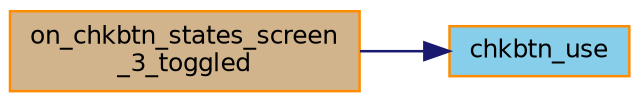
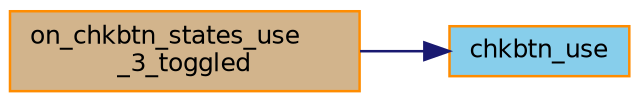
  digraph {
    rankdir=LR
    node [color=darkorange fontname=Helvetica fontsize=10 shape=record style=filled]
-   n1 [fillcolor=tan fontcolor=black height=0.2 label="on_chkbtn_states_screen\l_3_toggled" width=0.4]
+   n1 [fillcolor=tan fontcolor=black height=0.2 label="on_chkbtn_states_use\l_3_toggled" width=0.4]
    n2 [fillcolor=skyblue height=0.2 label=chkbtn_use width=0.4]
    n1 -> n2 [color=midnightblue fontname=Helvetica fontsize=10 labelfontname=Helvetica labelfontsize=10 style=solid]
  }
